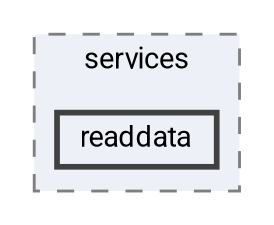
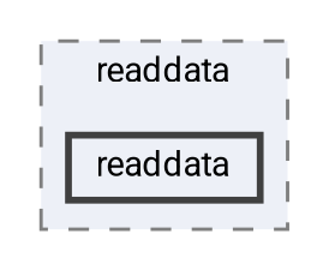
  digraph {
    compound=true
    rankdir=LR
    fontname=Roboto
    n1 [color=grey25 fillcolor="#edf0f7" fontname=Roboto fontsize=10 height=0.2 label=readdata shape=box style="filled,bold" width=0.4]
    subgraph cluster_1 {
      bgcolor="#edf0f7"
      fontsize=10
-     label=services
+     label=readdata
      pencolor=grey50
      style="filled,dashed"
      n1
    }
  }
